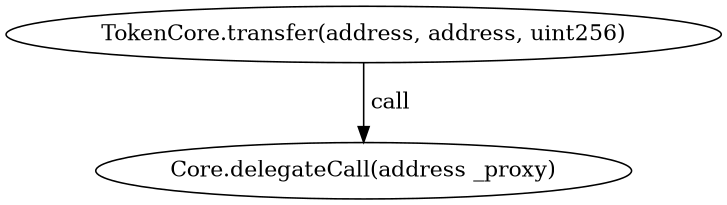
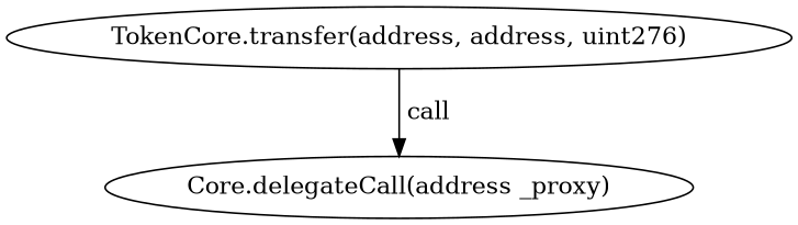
  digraph {
-   "TokenCore.transfer(address, address, uint256)" [height=0.5 width=5.2746]
+   "TokenCore.transfer(address, address, uint256)" [height=0.5 width=5.2746 label="TokenCore.transfer(address, address, uint276)"]
    "Core.delegateCall(address _proxy)" [height=0.5 width=4.0457]
    "TokenCore.transfer(address, address, uint256)" -> "Core.delegateCall(address _proxy)" [label=" call"]
  }
